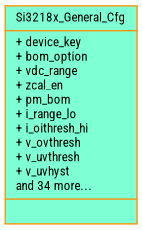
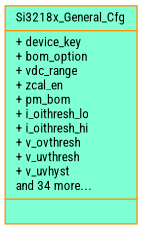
  digraph {
    fontname="Roboto Condensed"
-   n1 [color=darkorange fillcolor=aquamarine fontcolor=black fontname="Roboto Condensed" fontsize=10 height=0.2 label="{Si3218x_General_Cfg\n|+ device_key\l+ bom_option\l+ vdc_range\l+ zcal_en\l+ pm_bom\l+ i_range_lo\l+ i_oithresh_hi\l+ v_ovthresh\l+ v_uvthresh\l+ v_uvhyst\land 34 more...\l|}" shape=record style=filled width=0.4]
+   n1 [color=darkorange fillcolor=aquamarine fontcolor=black fontname="Roboto Condensed" fontsize=10 height=0.2 label="{Si3218x_General_Cfg\n|+ device_key\l+ bom_option\l+ vdc_range\l+ zcal_en\l+ pm_bom\l+ i_oithresh_lo\l+ i_oithresh_hi\l+ v_ovthresh\l+ v_uvthresh\l+ v_uvhyst\land 34 more...\l|}" shape=record style=filled width=0.4]
  }
